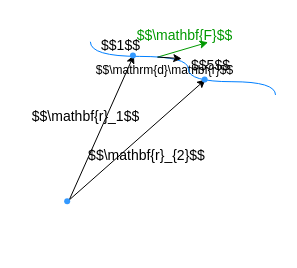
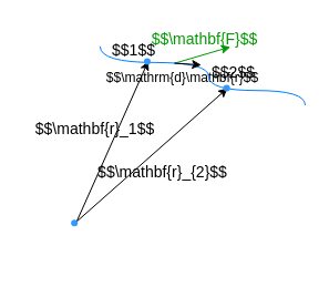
  <mxCell id="0" />
  <mxCell id="1" parent="0" />
  <mxCell id="2" value="" style="group" parent="1" vertex="1" connectable="0"><mxGeometry x="30" y="20" width="245" height="226" as="geometry" /></mxCell>
  <mxCell id="3" value="$$\mathbf{F}$$" style="text;html=1;align=center;verticalAlign=middle;resizable=0;points=[];autosize=1;strokeColor=none;fillColor=none;fontSize=14;fontColor=#009900;" parent="2" vertex="1"><mxGeometry x="94.002" width="120" height="30" as="geometry" /></mxCell>
- <mxCell id="4" value="$$5$$" style="text;html=1;align=center;verticalAlign=middle;resizable=0;points=[];autosize=1;strokeColor=none;fillColor=none;fontSize=14;" parent="2" vertex="1"><mxGeometry x="150.003" y="29.998" width="60" height="30" as="geometry" /></mxCell>
+ <mxCell id="4" value="$$2$$" style="text;html=1;align=center;verticalAlign=middle;resizable=0;points=[];autosize=1;strokeColor=none;fillColor=none;fontSize=14;" parent="2" vertex="1"><mxGeometry x="150.003" y="29.998" width="60" height="30" as="geometry" /></mxCell>
  <mxCell id="5" value="$$\mathrm{d}\mathbf{r}$$" style="text;html=1;align=center;verticalAlign=middle;resizable=0;points=[];autosize=1;strokeColor=none;fillColor=none;" parent="2" vertex="1"><mxGeometry x="54" y="34.56" width="160" height="30" as="geometry" /></mxCell>
  <mxCell id="6" value="$$1$$" style="text;html=1;align=center;verticalAlign=middle;resizable=0;points=[];autosize=1;strokeColor=none;fillColor=none;fontSize=14;" parent="2" vertex="1"><mxGeometry x="60.003" y="9.548" width="60" height="30" as="geometry" /></mxCell>
  <mxCell id="7" value="" style="endArrow=classic;html=1;rounded=0;exitX=0.5;exitY=0.6;exitDx=0;exitDy=0;exitPerimeter=0;strokeColor=#009900;entryX=1.004;entryY=0.692;entryDx=0;entryDy=0;entryPerimeter=0;" parent="2" edge="1"><mxGeometry width="50" height="50" relative="1" as="geometry"><mxPoint x="126.996" y="36.66" as="sourcePoint" /><mxPoint x="177.622" y="21.76" as="targetPoint" /></mxGeometry></mxCell>
  <mxCell id="8" value="" style="endArrow=classic;html=1;rounded=0;" parent="2" edge="1"><mxGeometry width="50" height="50" relative="1" as="geometry"><mxPoint x="38.111" y="180.8" as="sourcePoint" /><mxPoint x="103.444" y="34.565" as="targetPoint" /></mxGeometry></mxCell>
  <mxCell id="9" value="" style="endArrow=classic;html=1;rounded=0;" parent="2" edge="1"><mxGeometry width="50" height="50" relative="1" as="geometry"><mxPoint x="38.111" y="180" as="sourcePoint" /><mxPoint x="175" y="59" as="targetPoint" /></mxGeometry></mxCell>
  <mxCell id="10" value="" style="endArrow=none;html=1;rounded=0;edgeStyle=orthogonalEdgeStyle;curved=1;strokeColor=#007FFF;" parent="2" edge="1"><mxGeometry width="50" height="50" relative="1" as="geometry"><mxPoint x="59.889" y="21.271" as="sourcePoint" /><mxPoint x="245" y="74.447" as="targetPoint" /><Array as="points"><mxPoint x="59.889" y="35.894" /><mxPoint x="157.889" y="35.894" /><mxPoint x="157.889" y="61.153" /><mxPoint x="245" y="61.153" /></Array></mxGeometry></mxCell>
  <mxCell id="11" value="" style="ellipse;whiteSpace=wrap;html=1;aspect=fixed;strokeColor=none;fillColor=#3399FF;" parent="2" vertex="1"><mxGeometry x="99.45" y="31.998" width="6" height="6" as="geometry" /></mxCell>
  <mxCell id="12" value="" style="ellipse;whiteSpace=wrap;html=1;aspect=fixed;strokeColor=none;fillColor=#3399FF;" parent="2" vertex="1"><mxGeometry x="171.136" y="56.004" width="6" height="6" as="geometry" /></mxCell>
  <mxCell id="13" value="" style="ellipse;whiteSpace=wrap;html=1;aspect=fixed;strokeColor=none;fillColor=#3399FF;" parent="2" vertex="1"><mxGeometry x="33.667" y="177.824" width="6" height="6" as="geometry" /></mxCell>
  <mxCell id="14" value="$$\mathbf{r}_{2}$$" style="text;html=1;align=center;verticalAlign=middle;resizable=0;points=[];autosize=1;strokeColor=none;fillColor=none;fontSize=14;" parent="2" vertex="1"><mxGeometry x="46.224" y="119.995" width="140" height="30" as="geometry" /></mxCell>
  <mxCell id="15" value="$$\mathbf{r}_1$$" style="text;html=1;align=center;verticalAlign=middle;resizable=0;points=[];autosize=1;strokeColor=none;fillColor=none;fontSize=14;" parent="2" vertex="1"><mxGeometry x="-10" y="81.094" width="130" height="30" as="geometry" /></mxCell>
  <mxCell id="16" value="" style="endArrow=classic;html=1;rounded=0;exitX=0.5;exitY=0.6;exitDx=0;exitDy=0;exitPerimeter=0;strokeColor=#000000;entryX=0.021;entryY=0.272;entryDx=0;entryDy=0;entryPerimeter=0;" parent="2" edge="1"><mxGeometry width="50" height="50" relative="1" as="geometry"><mxPoint x="126.996" y="36.55" as="sourcePoint" /><mxPoint x="151.263" y="38.158" as="targetPoint" /></mxGeometry></mxCell>
